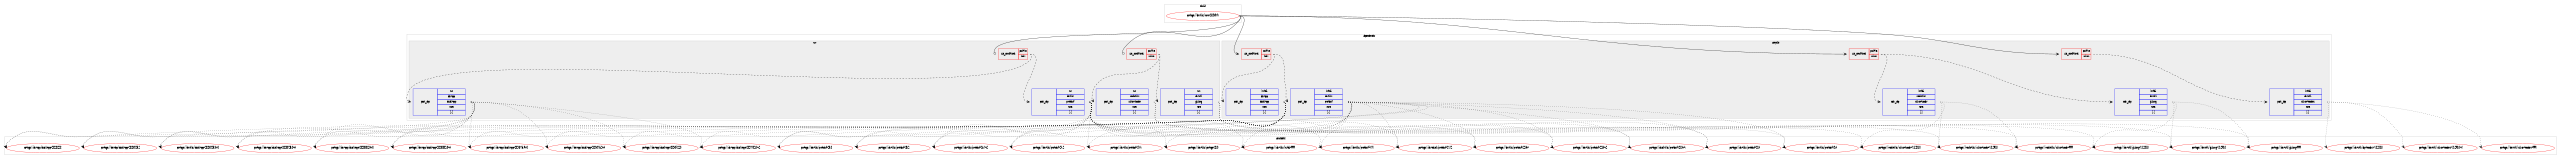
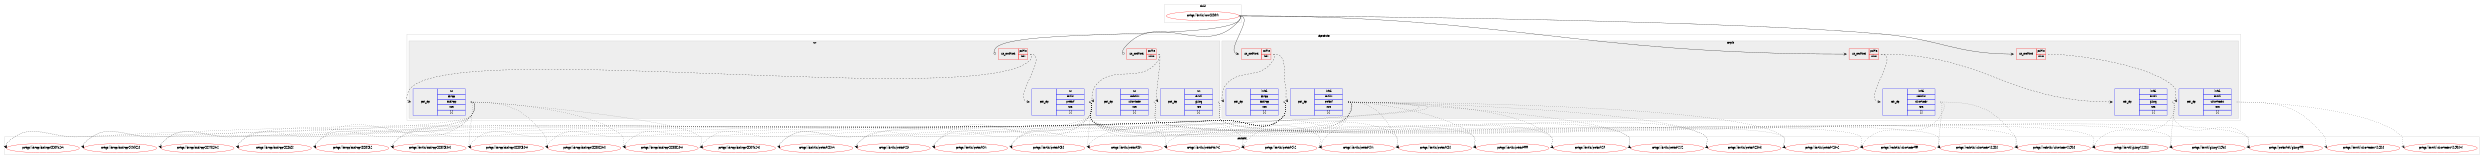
  digraph {
    compound=true
    concentrate=true
    fontname="Patrick Hand"
    fontsize=10
    newrank=true
    rankdir=TB
    ranksep=1.5
    node [color=red fontname="Patrick Hand" fontsize=10]
    edge [arrowhead=vee fontname="Patrick Hand" headport=w style=dotted tailport=e weight=100]
    n1 [label="portage://dev-libs/ncnn-20240414" width=4]
    n2 [color=blue label=<<TABLE BORDER="0" CELLBORDER="1" CELLSPACING="0" CELLPADDING="4" WIDTH="220"><TR><TD ROWSPAN="6" CELLPADDING="30">pack_dep</TD></TR><TR><TD WIDTH="110">install</TD></TR><TR><TD>dev-cpp</TD></TR><TR><TD>abseil-cpp</TD></TR><TR><TD>none</TD></TR><TR><TD>[,,]</TD></TR></TABLE>> shape=none]
    n3 [color=blue label=<<TABLE BORDER="0" CELLBORDER="1" CELLSPACING="0" CELLPADDING="4" WIDTH="220"><TR><TD ROWSPAN="6" CELLPADDING="30">pack_dep</TD></TR><TR><TD WIDTH="110">install</TD></TR><TR><TD>dev-libs</TD></TR><TR><TD>protobuf</TD></TR><TR><TD>none</TD></TR><TR><TD>[,,]</TD></TR></TABLE>> shape=none]
    n4 [label=<<TABLE BORDER="0" CELLBORDER="1" CELLSPACING="0" CELLPADDING="4"><TR><TD ROWSPAN="3" CELLPADDING="10">use_conditional</TD></TR><TR><TD>positive</TD></TR><TR><TD>tools</TD></TR></TABLE>> shape=none]
    n5 [color=blue label=<<TABLE BORDER="0" CELLBORDER="1" CELLSPACING="0" CELLPADDING="4" WIDTH="220"><TR><TD ROWSPAN="6" CELLPADDING="30">pack_dep</TD></TR><TR><TD WIDTH="110">install</TD></TR><TR><TD>dev-util</TD></TR><TR><TD>glslang</TD></TR><TR><TD>none</TD></TR><TR><TD>[,,]</TD></TR></TABLE>> shape=none]
    n6 [color=blue label=<<TABLE BORDER="0" CELLBORDER="1" CELLSPACING="0" CELLPADDING="4" WIDTH="220"><TR><TD ROWSPAN="6" CELLPADDING="30">pack_dep</TD></TR><TR><TD WIDTH="110">install</TD></TR><TR><TD>media-libs</TD></TR><TR><TD>vulkan-loader</TD></TR><TR><TD>none</TD></TR><TR><TD>[,,]</TD></TR></TABLE>> shape=none]
    n7 [label=<<TABLE BORDER="0" CELLBORDER="1" CELLSPACING="0" CELLPADDING="4"><TR><TD ROWSPAN="3" CELLPADDING="10">use_conditional</TD></TR><TR><TD>positive</TD></TR><TR><TD>vulkan</TD></TR></TABLE>> shape=none]
    n8 [color=blue label=<<TABLE BORDER="0" CELLBORDER="1" CELLSPACING="0" CELLPADDING="4" WIDTH="220"><TR><TD ROWSPAN="6" CELLPADDING="30">pack_dep</TD></TR><TR><TD WIDTH="110">install</TD></TR><TR><TD>dev-util</TD></TR><TR><TD>vulkan-headers</TD></TR><TR><TD>none</TD></TR><TR><TD>[,,]</TD></TR></TABLE>> shape=none]
    n9 [label=<<TABLE BORDER="0" CELLBORDER="1" CELLSPACING="0" CELLPADDING="4"><TR><TD ROWSPAN="3" CELLPADDING="10">use_conditional</TD></TR><TR><TD>positive</TD></TR><TR><TD>vulkan</TD></TR></TABLE>> shape=none]
    n10 [color=blue label=<<TABLE BORDER="0" CELLBORDER="1" CELLSPACING="0" CELLPADDING="4" WIDTH="220"><TR><TD ROWSPAN="6" CELLPADDING="30">pack_dep</TD></TR><TR><TD WIDTH="110">run</TD></TR><TR><TD>dev-cpp</TD></TR><TR><TD>abseil-cpp</TD></TR><TR><TD>none</TD></TR><TR><TD>[,,]</TD></TR></TABLE>> shape=none]
    n11 [color=blue label=<<TABLE BORDER="0" CELLBORDER="1" CELLSPACING="0" CELLPADDING="4" WIDTH="220"><TR><TD ROWSPAN="6" CELLPADDING="30">pack_dep</TD></TR><TR><TD WIDTH="110">run</TD></TR><TR><TD>dev-libs</TD></TR><TR><TD>protobuf</TD></TR><TR><TD>none</TD></TR><TR><TD>[,,]</TD></TR></TABLE>> shape=none]
    n12 [label=<<TABLE BORDER="0" CELLBORDER="1" CELLSPACING="0" CELLPADDING="4"><TR><TD ROWSPAN="3" CELLPADDING="10">use_conditional</TD></TR><TR><TD>positive</TD></TR><TR><TD>tools</TD></TR></TABLE>> shape=none]
    n13 [color=blue label=<<TABLE BORDER="0" CELLBORDER="1" CELLSPACING="0" CELLPADDING="4" WIDTH="220"><TR><TD ROWSPAN="6" CELLPADDING="30">pack_dep</TD></TR><TR><TD WIDTH="110">run</TD></TR><TR><TD>dev-util</TD></TR><TR><TD>glslang</TD></TR><TR><TD>none</TD></TR><TR><TD>[,,]</TD></TR></TABLE>> shape=none]
    n14 [color=blue label=<<TABLE BORDER="0" CELLBORDER="1" CELLSPACING="0" CELLPADDING="4" WIDTH="220"><TR><TD ROWSPAN="6" CELLPADDING="30">pack_dep</TD></TR><TR><TD WIDTH="110">run</TD></TR><TR><TD>media-libs</TD></TR><TR><TD>vulkan-loader</TD></TR><TR><TD>none</TD></TR><TR><TD>[,,]</TD></TR></TABLE>> shape=none]
    n15 [label=<<TABLE BORDER="0" CELLBORDER="1" CELLSPACING="0" CELLPADDING="4"><TR><TD ROWSPAN="3" CELLPADDING="10">use_conditional</TD></TR><TR><TD>positive</TD></TR><TR><TD>vulkan</TD></TR></TABLE>> shape=none]
-   n16 [label="portage://dev-cpp/abseil-cpp-20240722.0" width=4]
+   n16 [label="portage://dev-cpp/abseil-cpp-27240722.0" width=4]
    n17 [label="portage://dev-cpp/abseil-cpp-20240116.2-r4" width=4]
-   n18 [label="portage://dev-cpp/abseil-cpp-20240116.9-r3" width=4]
+   n18 [label="portage://dev-cpp/abseil-cpp-20240116.2-r3" width=4]
    n19 [label="portage://dev-cpp/abseil-cpp-20230802.0-r4" width=4]
    n20 [label="portage://dev-cpp/abseil-cpp-20230802.0-r3" width=4]
    n21 [label="portage://dev-cpp/abseil-cpp-20230125.3-r4" width=4]
    n22 [label="portage://dev-libs/abseil-cpp-20230125.3-r3" width=4]
-   n23 [label="portage://dev-dep/abseil-cpp-20230125.2" width=4]
-   n24 [label="portage://dev-cpp/abseil-cpp-20220223.1" width=4]
+   n23 [label="portage://dev-cpp/abseil-cpp-20230125.2" width=4]
+   n24 [label="portage://dev-cpp/abseil-cpp-20220623.1" width=4]
    n25 [label="portage://dev-cpp/abseil-cpp-20211102.0-r2" width=4]
-   n26 [label="portage://dev-libs/install-9999" width=4]
-   n27 [label="portage://dev-libs/portage-28.0" width=4]
+   n26 [label="portage://dev-libs/protobuf-9999" width=4]
+   n27 [label="portage://dev-libs/protobuf-28.0" width=4]
    n28 [label="portage://dev-libs/protobuf-27.4" width=4]
    n29 [label="portage://dev-libs/protobuf-27.2" width=4]
-   n30 [label="portage://dev-libs/protobuf-26.1-r2" width=4]
-   n31 [label="portage://dev-libs/protobuf-25.2" width=4]
+   n30 [label="portage://dev-libs/protobuf-66.1-r2" width=4]
+   n31 [label="portage://dev-libs/protobuf-25.4" width=4]
    n32 [label="portage://dev-libs/protobuf-25.3" width=4]
    n33 [label="portage://dev-libs/protobuf-24.4" width=4]
    n34 [label="portage://dev-libs/protobuf-23.4" width=4]
    n35 [label="portage://abseil-libs/protobuf-23.3-r4" width=4]
-   n36 [label="portage://dev-libs/protobuf-22.5-r2" width=4]
-   n37 [label="portage://dev-libs/protobuf-22.5-r1" width=4]
-   n38 [label="portage://dev-abseil/protobuf-21.12" width=4]
-   n39 [label="portage://dev-libs/protobuf-71.9" width=4]
-   n40 [label="portage://dev-util/glslang-9999" width=4]
-   n41 [label="portage://dev-util/glslang-1.3.290.0" width=4]
+   n36 [label="portage://dev-libs/protobuf-12.5-r2" width=4]
+   n37 [label="portage://dev-libs/protobuf-22.5-r8" width=4]
+   n38 [label="portage://dev-libs/protobuf-21.12" width=4]
+   n39 [label="portage://dev-libs/protobuf-21.9" width=4]
+   n40 [label="portage://protobuf-util/glslang-9999" width=4]
+   n41 [label="portage://dev-util/glslang-1.3.296.0" width=4]
    n42 [label="portage://dev-util/glslang-1.3.283.0" width=4]
    n43 [label="portage://media-libs/vulkan-loader-9999" width=4]
    n44 [label="portage://media-libs/vulkan-loader-1.3.290.0" width=4]
    n45 [label="portage://media-libs/vulkan-loader-1.3.283.0" width=4]
-   n46 [label="portage://dev-util/vulkan-headers-9999" width=4]
    n47 [label="portage://dev-util/vulkan-headers-1.3.290.0-r1" width=4]
-   n48 [label="portage://dev-util/dep-headers-1.3.283.0" width=4]
+   n48 [label="portage://dev-util/vulkan-headers-1.3.283.0" width=4]
    subgraph cluster_1 {
      color=gray
      label=<<i>ebuild</i>>
      n1
    }
    subgraph cluster_2 {
      color=gray
      label=<<i>dependencies</i>>
      subgraph cluster_3 {
        color=gray
        fillcolor="#eeeeee"
        label=<<i>compile</i>>
        style=filled
        subgraph sub_4 {
          color=gray
          fillcolor="#eeeeee"
          label=<<i>compile</i>>
          style=filled
          n4
          subgraph sub_5 {
            color=gray
            fillcolor="#eeeeee"
            label=<<i>compile</i>>
            style=filled
            n2
          }
          subgraph sub_6 {
            color=gray
            fillcolor="#eeeeee"
            label=<<i>compile</i>>
            style=filled
            n3
          }
        }
        subgraph sub_7 {
          color=gray
          fillcolor="#eeeeee"
          label=<<i>compile</i>>
          style=filled
          n7
          subgraph sub_8 {
            color=gray
            fillcolor="#eeeeee"
            label=<<i>compile</i>>
            style=filled
            n5
          }
          subgraph sub_9 {
            color=gray
            fillcolor="#eeeeee"
            label=<<i>compile</i>>
            style=filled
            n6
          }
        }
        subgraph sub_10 {
          color=gray
          fillcolor="#eeeeee"
          label=<<i>compile</i>>
          style=filled
          n9
          subgraph sub_11 {
            color=gray
            fillcolor="#eeeeee"
            label=<<i>compile</i>>
            style=filled
            n8
          }
        }
      }
      subgraph cluster_12 {
        color=gray
        fillcolor="#eeeeee"
        label=<<i>compile and run</i>>
        style=filled
      }
      subgraph cluster_13 {
        color=gray
        fillcolor="#eeeeee"
        label=<<i>run</i>>
        style=filled
        subgraph sub_14 {
          color=gray
          fillcolor="#eeeeee"
          label=<<i>run</i>>
          style=filled
          n12
          subgraph sub_15 {
            color=gray
            fillcolor="#eeeeee"
            label=<<i>run</i>>
            style=filled
            n10
          }
          subgraph sub_16 {
            color=gray
            fillcolor="#eeeeee"
            label=<<i>run</i>>
            style=filled
            n11
          }
        }
        subgraph sub_17 {
          color=gray
          fillcolor="#eeeeee"
          label=<<i>run</i>>
          style=filled
          n15
          subgraph sub_18 {
            color=gray
            fillcolor="#eeeeee"
            label=<<i>run</i>>
            style=filled
            n13
          }
          subgraph sub_19 {
            color=gray
            fillcolor="#eeeeee"
            label=<<i>run</i>>
            style=filled
            n14
          }
        }
      }
    }
    subgraph cluster_20 {
      color=gray
      label=<<i>candidates</i>>
      rank=same
      subgraph sub_21 {
        color=black
        label=<<i>candidates</i>>
        nodesep=1
        rank=same
        n16
        n17
        n18
        n19
        n20
        n21
        n22
        n23
        n24
        n25
      }
      subgraph sub_22 {
        color=black
        label=<<i>candidates</i>>
        nodesep=1
        rank=same
        n26
        n27
        n28
        n29
        n30
        n31
        n32
        n33
        n34
        n35
        n36
        n37
        n38
        n39
      }
      subgraph sub_23 {
        color=black
        label=<<i>candidates</i>>
        nodesep=1
        rank=same
        n40
        n41
        n42
      }
      subgraph sub_24 {
        color=black
        label=<<i>candidates</i>>
        nodesep=1
        rank=same
        n43
        n44
        n45
      }
      subgraph sub_25 {
        color=black
        label=<<i>candidates</i>>
        nodesep=1
        rank=same
-       n46
        n47
        n48
      }
      subgraph sub_26 {
        color=black
        label=<<i>candidates</i>>
        nodesep=1
        rank=same
        n16
        n17
        n18
        n19
        n20
        n21
        n22
        n23
        n24
        n25
      }
      subgraph sub_27 {
        color=black
        label=<<i>candidates</i>>
        nodesep=1
        rank=same
        n26
        n27
        n28
        n29
        n30
        n31
        n32
        n33
        n34
        n35
        n36
        n37
        n38
        n39
      }
      subgraph sub_28 {
        color=black
        label=<<i>candidates</i>>
        nodesep=1
        rank=same
        n40
        n41
        n42
      }
      subgraph sub_29 {
        color=black
        label=<<i>candidates</i>>
        nodesep=1
        rank=same
        n43
        n44
        n45
      }
    }
    n1 -> n4 [style=solid weight=20]
    n1 -> n7 [style=solid weight=20]
    n1 -> n9 [style=solid weight=20]
    n1 -> n12 [arrowhead=odot style=solid weight=20]
    n1 -> n15 [arrowhead=odot style=solid weight=20]
    n2 -> n16
    n2 -> n17
    n2 -> n18
    n2 -> n19
    n2 -> n20
    n2 -> n21
    n2 -> n22
    n2 -> n23
    n2 -> n24
    n2 -> n25
    n3 -> n26
    n3 -> n27
    n3 -> n28
    n3 -> n29
    n3 -> n30
    n3 -> n31
    n3 -> n32
    n3 -> n33
    n3 -> n34
    n3 -> n35
    n3 -> n36
    n3 -> n37
    n3 -> n38
    n3 -> n39
    n4 -> n2 [style=dashed weight=20]
    n4 -> n3 [style=dashed weight=20]
    n5 -> n40
    n5 -> n41
    n5 -> n42
    n6 -> n43
    n6 -> n44
    n6 -> n45
    n7 -> n5 [style=dashed weight=20]
    n7 -> n6 [style=dashed weight=20]
-   n8 -> n46
    n8 -> n47
    n8 -> n48
    n9 -> n8 [style=dashed weight=20]
    n10 -> n16
    n10 -> n17
    n10 -> n18
    n10 -> n19
    n10 -> n20
    n10 -> n21
    n10 -> n22
    n10 -> n23
    n10 -> n24
    n10 -> n25
    n11 -> n26
    n11 -> n27
    n11 -> n28
    n11 -> n29
    n11 -> n30
    n11 -> n31
    n11 -> n32
    n11 -> n33
    n11 -> n34
    n11 -> n35
    n11 -> n36
    n11 -> n37
    n11 -> n38
    n11 -> n39
    n12 -> n10 [style=dashed weight=20]
    n12 -> n11 [style=dashed weight=20]
    n13 -> n40
    n13 -> n41
    n13 -> n42
    n14 -> n43
    n14 -> n44
    n14 -> n45
    n15 -> n13 [style=dashed weight=20]
    n15 -> n14 [style=dashed weight=20]
  }
